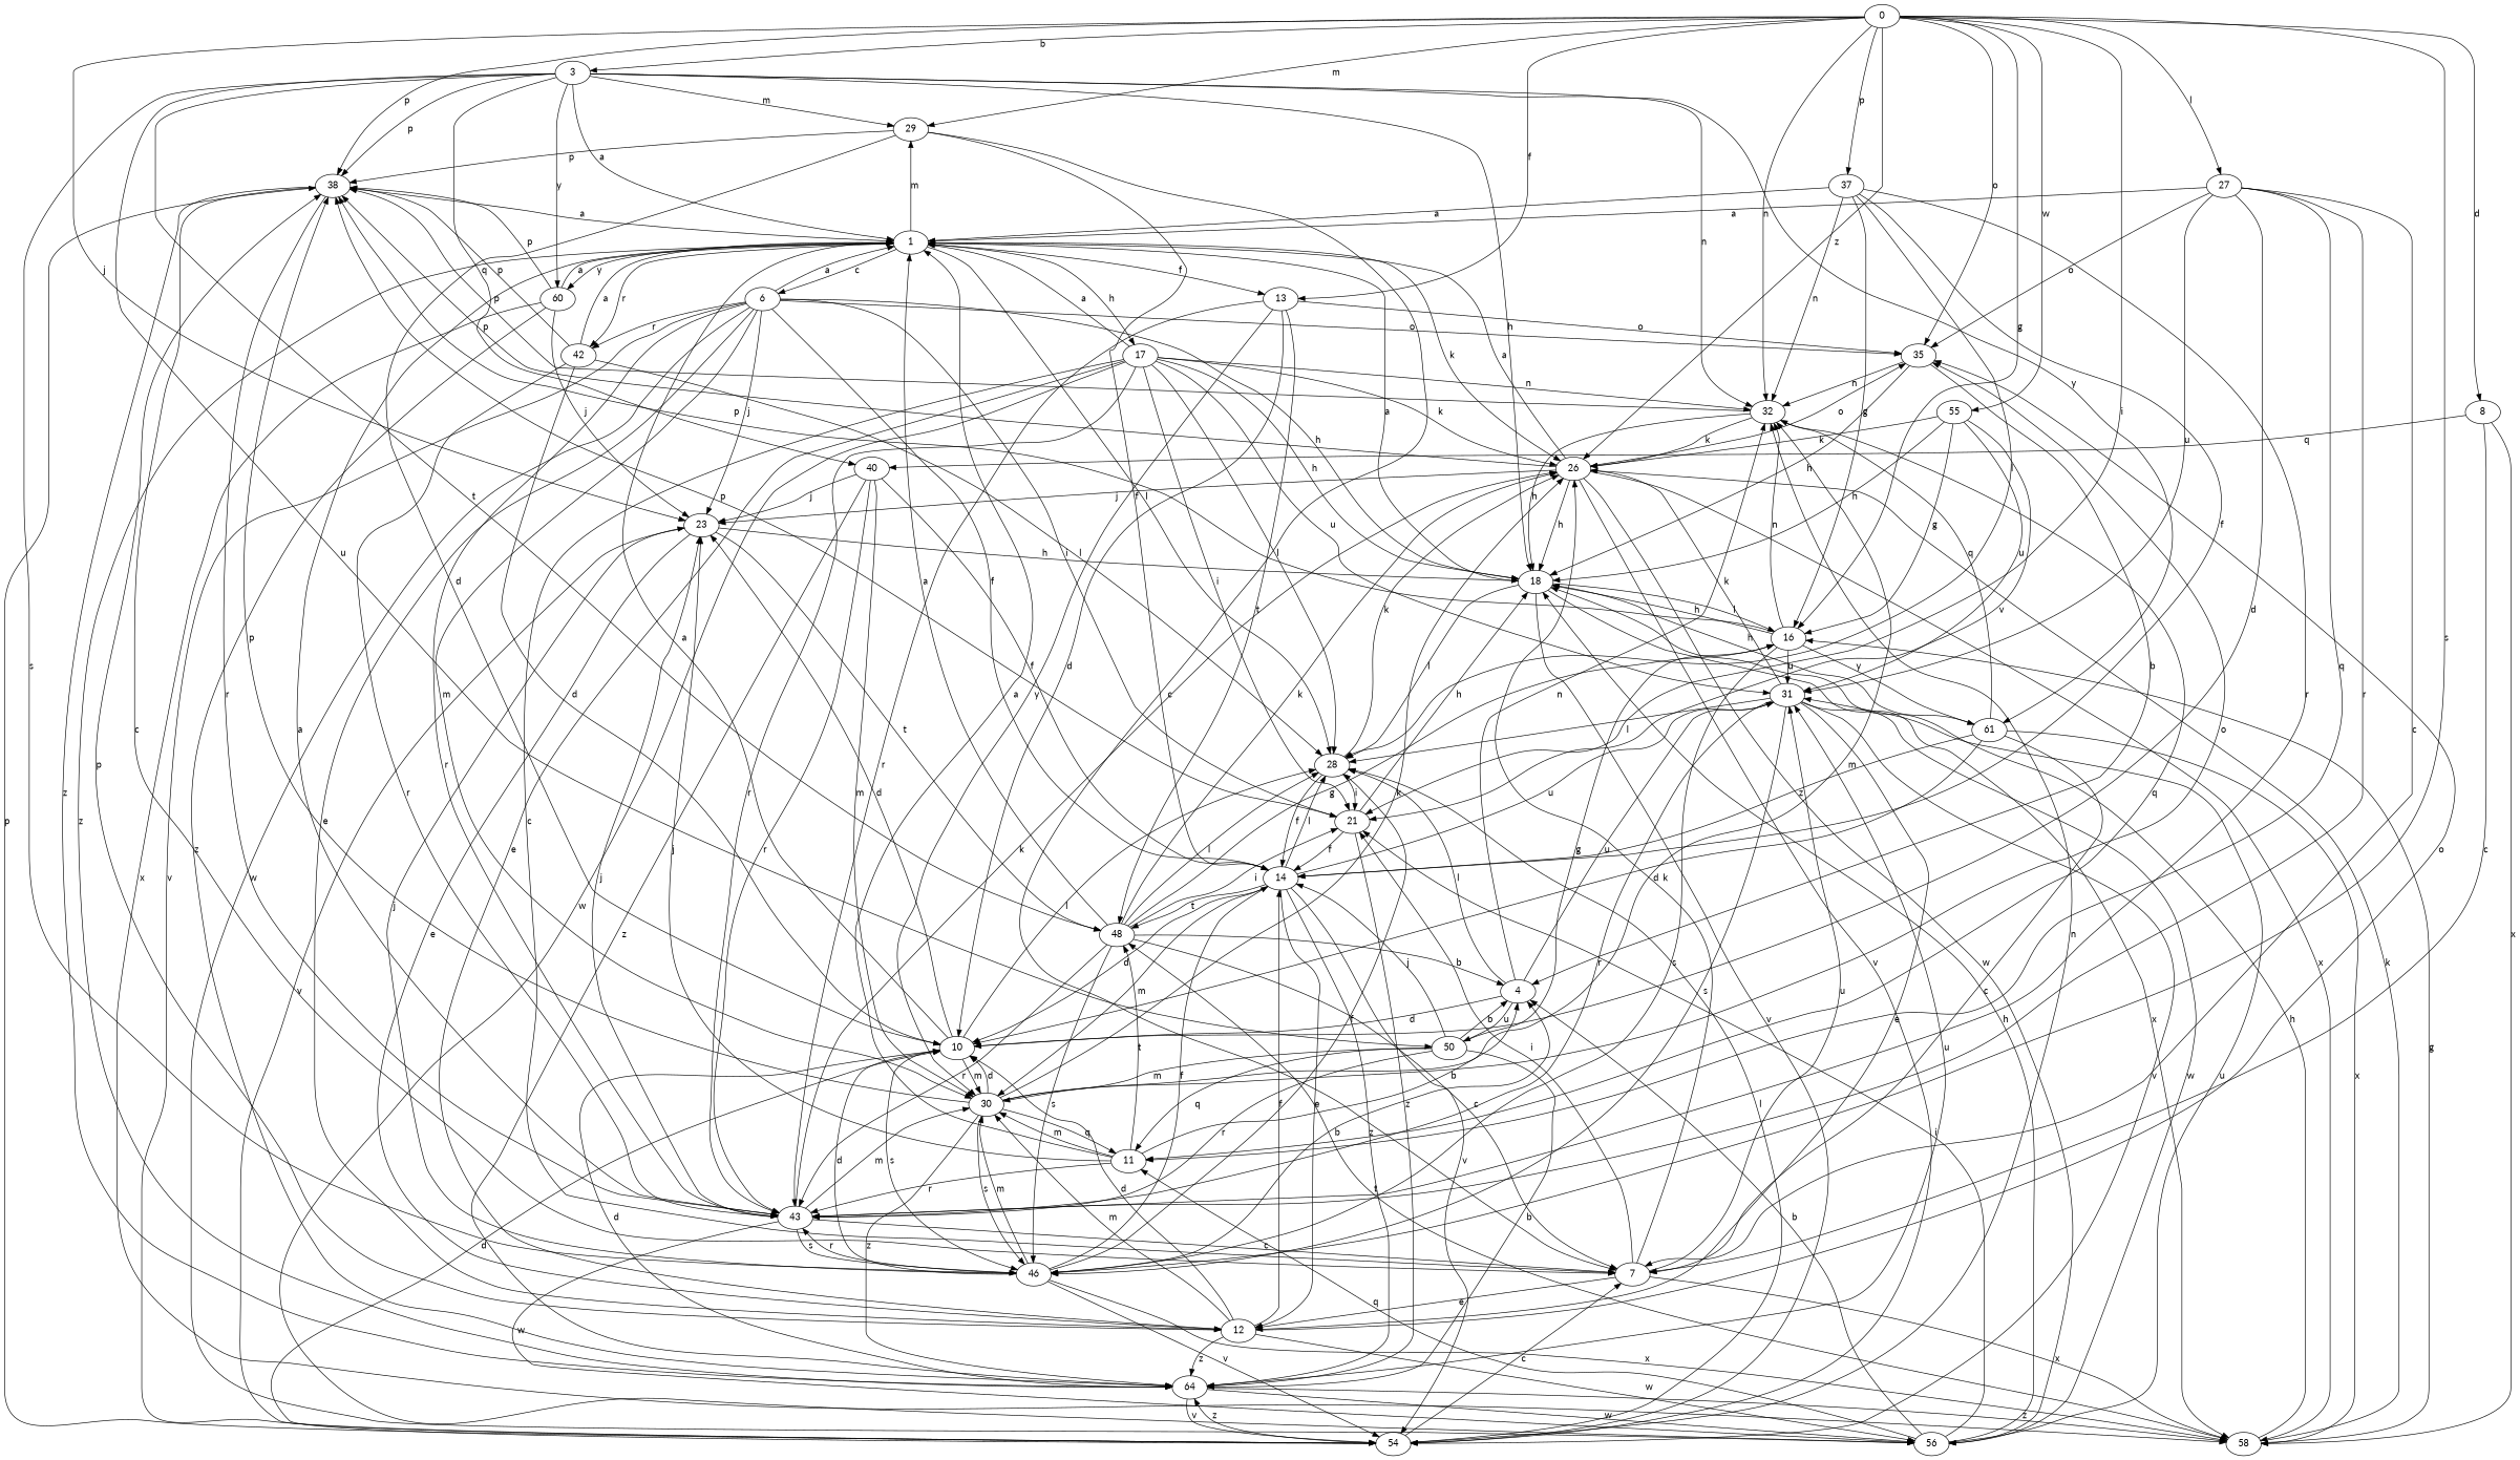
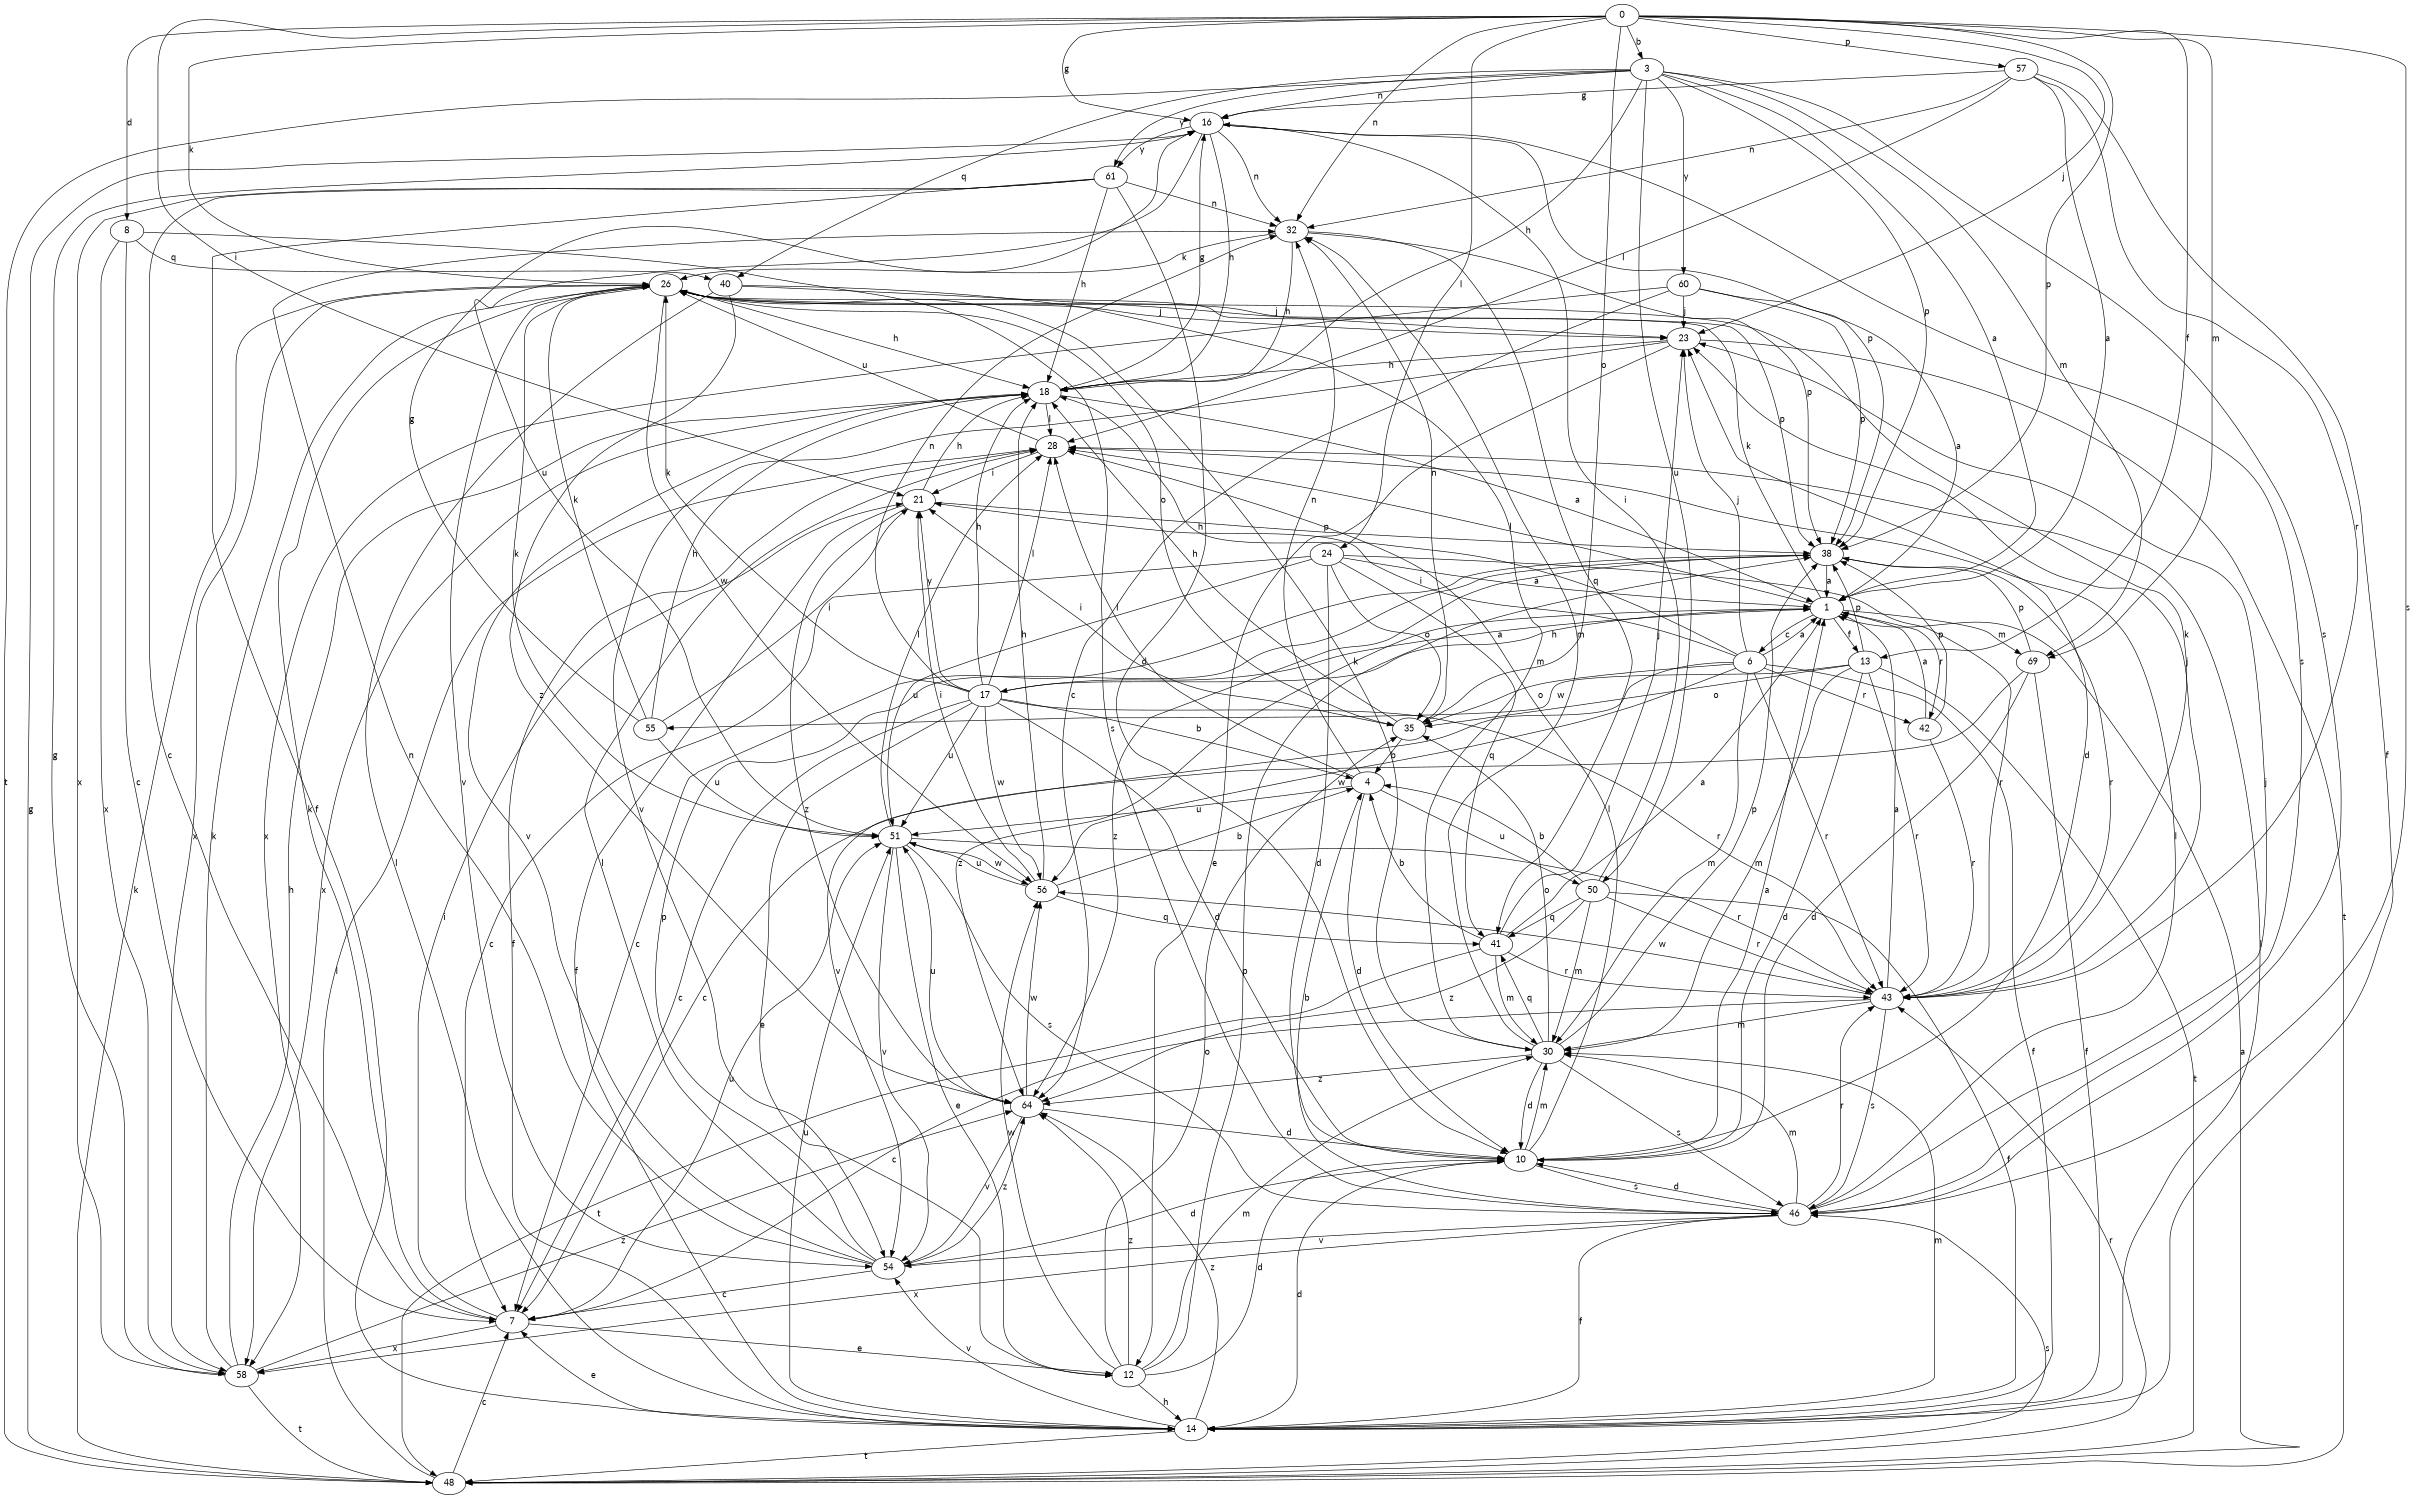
  strict digraph {
    fontname=Lato
    node [fontname=Lato]
    edge [fontname=Lato]
    0
    3
    8
    13
    16
    21
    23
    26
-   27
-   29
+   27 [label=24]
+   29 [label=69]
    32
    35
-   37
+   37 [label=57]
    38
    46
    55
    1
    60
    18
    40
    48
    50
    61
    7
    58
    10
    30
    43
-   51 [label=31]
+   51
    64
    14
    12
    n33 [label=54]
    56
-   41 [label=11]
+   41
    4
    28
    6
    17
    42
    0 -> 3 [label=b]
    0 -> 8 [label=d]
    0 -> 13 [label=f]
    0 -> 16 [label=g]
    0 -> 21 [label=i]
    0 -> 23 [label=j]
-   0 -> 26 [label=z]
+   0 -> 26 [label=k]
    0 -> 27 [label=l]
    0 -> 29 [label=m]
    0 -> 32 [label=n]
    0 -> 35 [label=o]
    0 -> 37 [label=p]
    0 -> 38 [label=p]
    0 -> 46 [label=s]
-   0 -> 55 [label=w]
+   13 -> 55 [label=w]
    3 -> 29 [label=m]
-   3 -> 32 [label=n]
+   3 -> 16 [label=n]
    3 -> 38 [label=p]
    3 -> 46 [label=s]
    3 -> 1 [label=a]
    3 -> 60 [label=y]
    3 -> 18 [label=h]
    3 -> 40 [label=q]
    3 -> 48 [label=t]
    3 -> 50 [label=u]
    3 -> 61 [label=y]
+   8 -> 46 [label=s]
    8 -> 40 [label=q]
    8 -> 7 [label=c]
    8 -> 58 [label=x]
    13 -> 35 [label=o]
+   13 -> 38 [label=p]
    13 -> 48 [label=t]
    13 -> 10 [label=d]
-   13 -> 30 [label=y]
+   13 -> 30 [label=m]
    13 -> 43 [label=r]
    16 -> 32 [label=n]
    16 -> 38 [label=p]
    16 -> 46 [label=s]
    16 -> 18 [label=h]
    16 -> 61 [label=y]
    16 -> 51 [label=u]
    21 -> 38 [label=p]
    21 -> 18 [label=h]
    21 -> 64 [label=z]
    21 -> 14 [label=f]
    23 -> 18 [label=h]
    23 -> 48 [label=t]
    23 -> 12 [label=e]
    23 -> n33 [label=v]
    26 -> 23 [label=j]
    26 -> 35 [label=o]
    26 -> 38 [label=p]
-   26 -> 1 [label=a]
    26 -> 18 [label=h]
    26 -> 58 [label=x]
    26 -> n33 [label=v]
    26 -> 56 [label=w]
    27 -> 35 [label=o]
    27 -> 1 [label=a]
    27 -> 7 [label=c]
    27 -> 10 [label=d]
    27 -> 43 [label=r]
    27 -> 51 [label=u]
    27 -> 41 [label=q]
    29 -> 38 [label=p]
    29 -> 7 [label=c]
    29 -> 10 [label=d]
    29 -> 14 [label=f]
    32 -> 26 [label=k]
    32 -> 38 [label=p]
    32 -> 18 [label=h]
    32 -> 41 [label=q]
-   48 -> 21 [label=i]
+   35 -> 21 [label=i]
    35 -> 32 [label=n]
    35 -> 18 [label=h]
    35 -> 4 [label=b]
    37 -> 16 [label=g]
    37 -> 32 [label=n]
    37 -> 1 [label=a]
    37 -> 43 [label=r]
    37 -> 14 [label=f]
    37 -> 28 [label=l]
    38 -> 1 [label=a]
    38 -> 7 [label=c]
    38 -> 43 [label=r]
    38 -> 64 [label=z]
    46 -> 23 [label=j]
    46 -> 58 [label=x]
    46 -> 10 [label=d]
    46 -> 30 [label=m]
    46 -> 43 [label=r]
    46 -> 14 [label=f]
    46 -> n33 [label=v]
    46 -> 4 [label=b]
-   46 -> 28 [label=f]
+   46 -> 28 [label=l]
    55 -> 16 [label=g]
-   55 -> 21 [label=v]
+   55 -> 21 [label=i]
    55 -> 26 [label=k]
    55 -> 18 [label=h]
    55 -> 51 [label=u]
    1 -> 13 [label=f]
    1 -> 26 [label=k]
    1 -> 29 [label=m]
-   1 -> 60 [label=y]
    1 -> 64 [label=z]
    1 -> 28 [label=l]
    1 -> 6 [label=c]
    1 -> 17 [label=h]
    1 -> 42 [label=r]
    60 -> 23 [label=j]
    60 -> 38 [label=p]
    60 -> 1 [label=a]
    60 -> 58 [label=x]
-   60 -> 64 [label=z]
-   18 -> 16 [label=l]
+   60 -> 64 [label=c]
+   18 -> 16 [label=g]
    18 -> 1 [label=a]
    18 -> 58 [label=x]
-   18 -> n33 [label=v]
+   n33 -> 18 [label=v]
    18 -> 28 [label=l]
    40 -> 23 [label=j]
    40 -> 30 [label=m]
-   40 -> 43 [label=r]
    40 -> 64 [label=z]
-   40 -> 14 [label=f]
+   40 -> 14 [label=l]
    48 -> 16 [label=g]
    48 -> 26 [label=k]
    48 -> 46 [label=s]
    48 -> 1 [label=a]
    48 -> 7 [label=c]
    48 -> 43 [label=r]
    48 -> 28 [label=l]
-   50 -> 16 [label=g]
+   50 -> 16 [label=i]
    50 -> 30 [label=m]
    50 -> 43 [label=r]
-   50 -> 64 [label=b]
-   50 -> 14 [label=j]
+   50 -> 64 [label=z]
+   50 -> 14 [label=f]
    50 -> 41 [label=q]
    50 -> 4 [label=b]
-   61 -> 32 [label=q]
+   61 -> 32 [label=n]
    61 -> 18 [label=h]
    61 -> 7 [label=c]
    61 -> 58 [label=x]
    61 -> 10 [label=d]
-   61 -> 14 [label=z]
+   61 -> 14 [label=f]
    7 -> 21 [label=i]
    7 -> 26 [label=k]
    7 -> 58 [label=x]
    7 -> 51 [label=u]
    7 -> 12 [label=e]
    58 -> 16 [label=g]
    58 -> 26 [label=k]
    58 -> 18 [label=h]
    58 -> 48 [label=t]
-   64 -> 58 [label=z]
+   58 -> 64 [label=z]
    10 -> 23 [label=d]
    10 -> 46 [label=s]
    10 -> 1 [label=a]
    10 -> 30 [label=m]
    10 -> 28 [label=l]
    30 -> 26 [label=k]
    30 -> 32 [label=m]
    30 -> 35 [label=o]
    30 -> 38 [label=p]
    30 -> 46 [label=s]
    30 -> 10 [label=d]
    30 -> 64 [label=z]
    30 -> 41 [label=q]
    43 -> 23 [label=j]
    43 -> 26 [label=k]
    43 -> 46 [label=s]
    43 -> 1 [label=a]
    43 -> 7 [label=c]
    43 -> 30 [label=m]
    43 -> 56 [label=w]
    51 -> 26 [label=k]
    51 -> 46 [label=s]
    51 -> 43 [label=r]
    51 -> 12 [label=e]
    51 -> n33 [label=v]
    51 -> 56 [label=w]
    51 -> 28 [label=l]
    64 -> 10 [label=d]
    64 -> 51 [label=u]
    64 -> n33 [label=v]
    64 -> 56 [label=w]
    14 -> 48 [label=t]
    14 -> 10 [label=d]
    14 -> 30 [label=m]
    14 -> 51 [label=u]
    14 -> 64 [label=z]
-   14 -> 12 [label=e]
+   14 -> 7 [label=e]
    14 -> n33 [label=v]
    14 -> 28 [label=l]
    12 -> 35 [label=o]
    12 -> 38 [label=p]
    12 -> 10 [label=d]
    12 -> 30 [label=m]
    12 -> 64 [label=z]
-   12 -> 14 [label=f]
+   12 -> 14 [label=h]
    12 -> 56 [label=w]
    n33 -> 32 [label=n]
    n33 -> 38 [label=p]
    n33 -> 7 [label=c]
    n33 -> 10 [label=d]
    n33 -> 64 [label=z]
    n33 -> 28 [label=l]
    56 -> 21 [label=i]
    56 -> 18 [label=h]
    56 -> 51 [label=u]
    56 -> 41 [label=q]
    56 -> 4 [label=b]
    41 -> 23 [label=j]
    41 -> 1 [label=a]
    41 -> 48 [label=t]
    41 -> 30 [label=m]
    41 -> 43 [label=r]
    41 -> 4 [label=b]
    4 -> 32 [label=n]
    4 -> 50 [label=u]
    4 -> 10 [label=d]
    4 -> 51 [label=u]
    4 -> 28 [label=l]
    28 -> 21 [label=i]
-   28 -> 26 [label=k]
+   28 -> 26 [label=u]
    28 -> 14 [label=f]
    6 -> 21 [label=i]
    6 -> 23 [label=j]
    6 -> 35 [label=o]
    6 -> 1 [label=a]
    6 -> 18 [label=h]
    6 -> 30 [label=m]
    6 -> 43 [label=r]
    6 -> 14 [label=f]
-   6 -> 12 [label=e]
    6 -> n33 [label=v]
    6 -> 56 [label=w]
    6 -> 42 [label=r]
-   17 -> 21 [label=i]
+   17 -> 21 [label=y]
    17 -> 26 [label=k]
    17 -> 32 [label=n]
    17 -> 1 [label=a]
    17 -> 18 [label=h]
    17 -> 7 [label=c]
    17 -> 43 [label=r]
    17 -> 51 [label=u]
    17 -> 12 [label=e]
    17 -> 56 [label=w]
-   48 -> 4 [label=b]
+   17 -> 4 [label=b]
    17 -> 28 [label=l]
    42 -> 38 [label=p]
    42 -> 1 [label=a]
-   42 -> 10 [label=d]
+   17 -> 10 [label=d]
    42 -> 43 [label=r]
-   42 -> 28 [label=l]
  }
